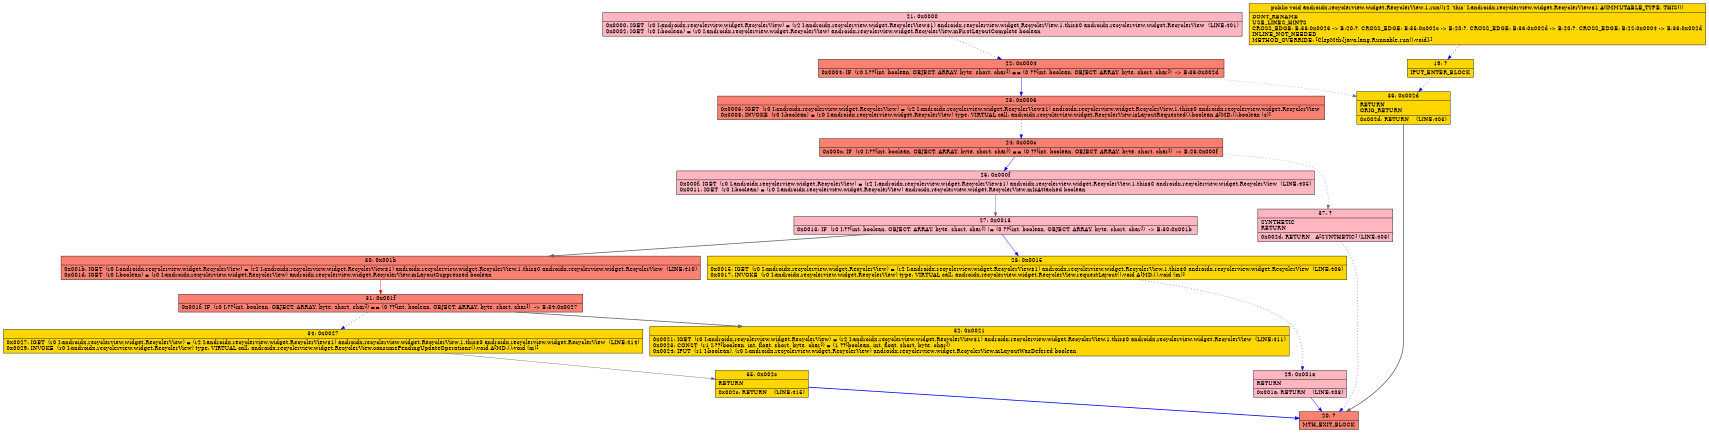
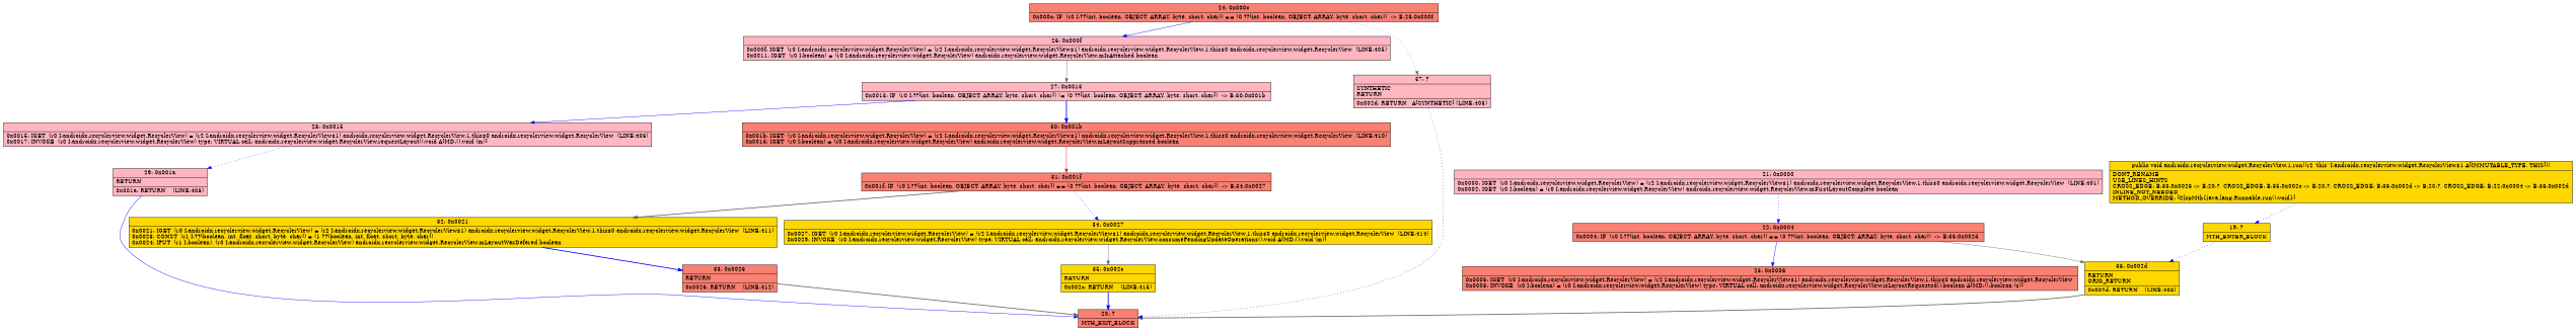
  digraph {
    node [fillcolor=salmon shape=record style=filled]
    edge [color=blue style=dotted]
-   n1 [fillcolor=gold label="{19\:\ ?|IPUT_ENTER_BLOCK\l}"]
+   n1 [fillcolor=gold label="{19\:\ ?|MTH_ENTER_BLOCK\l}"]
    n2 [fillcolor=gold label="{36\:\ 0x002d|RETURN\lORIG_RETURN\l|0x002d: RETURN    (LINE:403)\l}"]
    n3 [fillcolor=lightpink label="{21\:\ 0x0000|0x0000: IGET  (r0 I:androidx.recyclerview.widget.RecyclerView) = (r2 I:androidx.recyclerview.widget.RecyclerView$1) androidx.recyclerview.widget.RecyclerView.1.this$0 androidx.recyclerview.widget.RecyclerView  (LINE:401)\l0x0002: IGET  (r0 I:boolean) = (r0 I:androidx.recyclerview.widget.RecyclerView) androidx.recyclerview.widget.RecyclerView.mFirstLayoutComplete boolean \l}"]
    n4 [label="{22\:\ 0x0004|0x0004: IF  (r0 I:??[int, boolean, OBJECT, ARRAY, byte, short, char]) == (0 ??[int, boolean, OBJECT, ARRAY, byte, short, char])  \-\> B:36:0x002d \l}"]
    n5 [label="{23\:\ 0x0006|0x0006: IGET  (r0 I:androidx.recyclerview.widget.RecyclerView) = (r2 I:androidx.recyclerview.widget.RecyclerView$1) androidx.recyclerview.widget.RecyclerView.1.this$0 androidx.recyclerview.widget.RecyclerView \l0x0008: INVOKE  (r0 I:boolean) = (r0 I:androidx.recyclerview.widget.RecyclerView) type: VIRTUAL call: androidx.recyclerview.widget.RecyclerView.isLayoutRequested():boolean A[MD:():boolean (s)]\l}"]
    n6 [label="{24\:\ 0x000c|0x000c: IF  (r0 I:??[int, boolean, OBJECT, ARRAY, byte, short, char]) == (0 ??[int, boolean, OBJECT, ARRAY, byte, short, char])  \-\> B:26:0x000f \l}"]
    n7 [label="{20\:\ ?|MTH_EXIT_BLOCK\l}"]
    n8 [fillcolor=lightpink label="{26\:\ 0x000f|0x000f: IGET  (r0 I:androidx.recyclerview.widget.RecyclerView) = (r2 I:androidx.recyclerview.widget.RecyclerView$1) androidx.recyclerview.widget.RecyclerView.1.this$0 androidx.recyclerview.widget.RecyclerView  (LINE:405)\l0x0011: IGET  (r0 I:boolean) = (r0 I:androidx.recyclerview.widget.RecyclerView) androidx.recyclerview.widget.RecyclerView.mIsAttached boolean \l}"]
    n9 [fillcolor=lightpink label="{37\:\ ?|SYNTHETIC\lRETURN\l|0x002d: RETURN   A[SYNTHETIC] (LINE:403)\l}"]
    n10 [fillcolor=lightpink label="{27\:\ 0x0013|0x0013: IF  (r0 I:??[int, boolean, OBJECT, ARRAY, byte, short, char]) != (0 ??[int, boolean, OBJECT, ARRAY, byte, short, char])  \-\> B:30:0x001b \l}"]
-   n11 [fillcolor=gold label="{28\:\ 0x0015|0x0015: IGET  (r0 I:androidx.recyclerview.widget.RecyclerView) = (r2 I:androidx.recyclerview.widget.RecyclerView$1) androidx.recyclerview.widget.RecyclerView.1.this$0 androidx.recyclerview.widget.RecyclerView  (LINE:406)\l0x0017: INVOKE  (r0 I:androidx.recyclerview.widget.RecyclerView) type: VIRTUAL call: androidx.recyclerview.widget.RecyclerView.requestLayout():void A[MD:():void (m)]\l}"]
+   n11 [fillcolor=lightpink label="{28\:\ 0x0015|0x0015: IGET  (r0 I:androidx.recyclerview.widget.RecyclerView) = (r2 I:androidx.recyclerview.widget.RecyclerView$1) androidx.recyclerview.widget.RecyclerView.1.this$0 androidx.recyclerview.widget.RecyclerView  (LINE:406)\l0x0017: INVOKE  (r0 I:androidx.recyclerview.widget.RecyclerView) type: VIRTUAL call: androidx.recyclerview.widget.RecyclerView.requestLayout():void A[MD:():void (m)]\l}"]
    n12 [label="{30\:\ 0x001b|0x001b: IGET  (r0 I:androidx.recyclerview.widget.RecyclerView) = (r2 I:androidx.recyclerview.widget.RecyclerView$1) androidx.recyclerview.widget.RecyclerView.1.this$0 androidx.recyclerview.widget.RecyclerView  (LINE:410)\l0x001d: IGET  (r0 I:boolean) = (r0 I:androidx.recyclerview.widget.RecyclerView) androidx.recyclerview.widget.RecyclerView.mLayoutSuppressed boolean \l}"]
    n13 [fillcolor=lightpink label="{29\:\ 0x001a|RETURN\l|0x001a: RETURN    (LINE:408)\l}"]
    n14 [label="{31\:\ 0x001f|0x001f: IF  (r0 I:??[int, boolean, OBJECT, ARRAY, byte, short, char]) == (0 ??[int, boolean, OBJECT, ARRAY, byte, short, char])  \-\> B:34:0x0027 \l}"]
    n15 [fillcolor=gold label="{32\:\ 0x0021|0x0021: IGET  (r0 I:androidx.recyclerview.widget.RecyclerView) = (r2 I:androidx.recyclerview.widget.RecyclerView$1) androidx.recyclerview.widget.RecyclerView.1.this$0 androidx.recyclerview.widget.RecyclerView  (LINE:411)\l0x0023: CONST  (r1 I:??[boolean, int, float, short, byte, char]) = (1 ??[boolean, int, float, short, byte, char]) \l0x0024: IPUT  (r1 I:boolean), (r0 I:androidx.recyclerview.widget.RecyclerView) androidx.recyclerview.widget.RecyclerView.mLayoutWasDefered boolean \l}"]
    n16 [fillcolor=gold label="{34\:\ 0x0027|0x0027: IGET  (r0 I:androidx.recyclerview.widget.RecyclerView) = (r2 I:androidx.recyclerview.widget.RecyclerView$1) androidx.recyclerview.widget.RecyclerView.1.this$0 androidx.recyclerview.widget.RecyclerView  (LINE:414)\l0x0029: INVOKE  (r0 I:androidx.recyclerview.widget.RecyclerView) type: VIRTUAL call: androidx.recyclerview.widget.RecyclerView.consumePendingUpdateOperations():void A[MD:():void (m)]\l}"]
+   n17 [label="{33\:\ 0x0026|RETURN\l|0x0026: RETURN    (LINE:412)\l}"]
    n18 [fillcolor=gold label="{35\:\ 0x002c|RETURN\l|0x002c: RETURN    (LINE:415)\l}"]
    n19 [fillcolor=gold label="{public void androidx.recyclerview.widget.RecyclerView.1.run((r2 'this' I:androidx.recyclerview.widget.RecyclerView$1 A[IMMUTABLE_TYPE, THIS]))  | DONT_RENAME\lUSE_LINES_HINTS\lCROSS_EDGE: B:33:0x0026 \-\> B:20:?, CROSS_EDGE: B:35:0x002c \-\> B:20:?, CROSS_EDGE: B:36:0x002d \-\> B:20:?, CROSS_EDGE: B:22:0x0004 \-\> B:36:0x002d\lINLINE_NOT_NEEDED\lMETHOD_OVERRIDE: [ClspMth\{java.lang.Runnable.run():void\}]\l}"]
    n1 -> n2
    n2 -> n7 [color=gray40 style=bold]
    n3 -> n4
-   n4 -> n2 [color=gray40]
+   n4 -> n2 [color=gray40 style=solid]
    n4 -> n5 [style=solid]
-   n5 -> n6
    n6 -> n8 [style=solid]
    n6 -> n9 [color=gray40]
    n8 -> n10 [color=gray40 style=solid]
    n9 -> n7
    n10 -> n11 [style=solid]
-   n10 -> n12 [color=gray40 style=bold]
+   n10 -> n12 [style=bold]
    n11 -> n13
    n12 -> n14 [color=red style=solid]
    n13 -> n7 [style=solid]
    n14 -> n15 [color=gray40 style=bold]
    n14 -> n16
+   n15 -> n17 [style=bold]
    n16 -> n18 [color=gray40 style=solid]
+   n17 -> n7 [color=gray40 style=bold]
    n18 -> n7 [style=bold]
    n19 -> n1
  }
